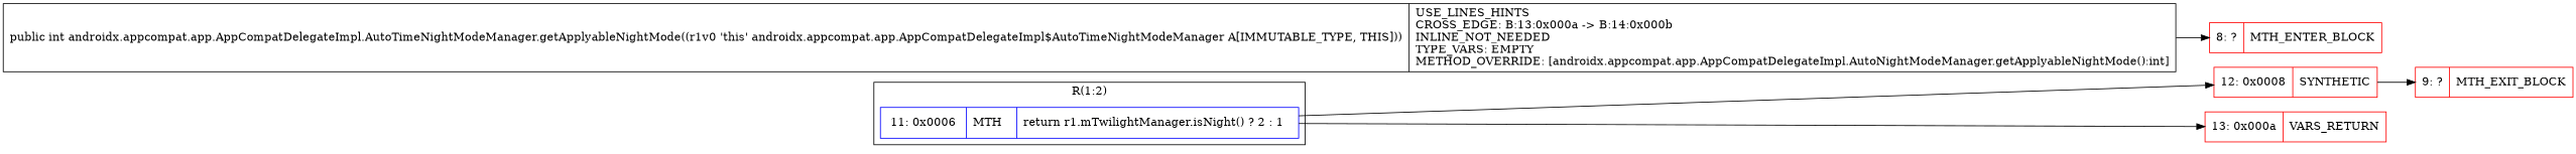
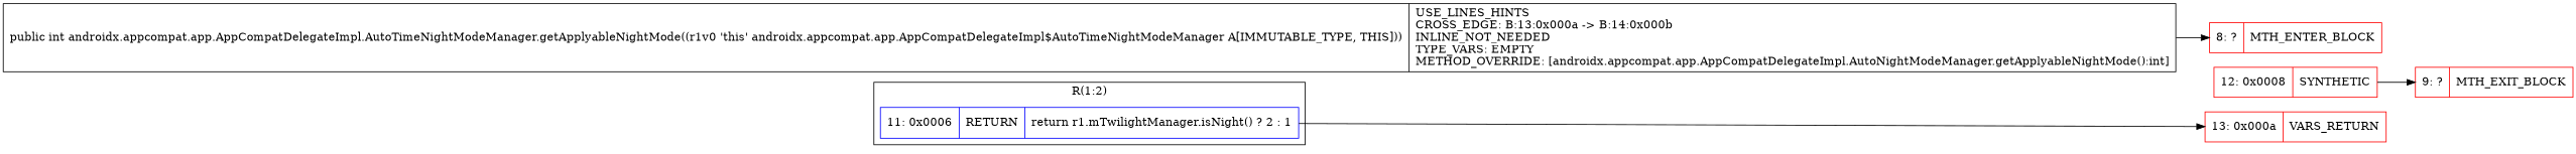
  digraph {
    rankdir=LR
    node [color=red shape=record]
-   n1 [color=blue label="{11\:\ 0x0006|MTH\l|return r1.mTwilightManager.isNight() ? 2 : 1\l}"]
+   n1 [color=blue label="{11\:\ 0x0006|RETURN\l|return r1.mTwilightManager.isNight() ? 2 : 1\l}"]
    n2 [label="{12\:\ 0x0008|SYNTHETIC\l}"]
    n3 [label="{13\:\ 0x000a|VARS_RETURN\l}"]
    n4 [label="{9\:\ ?|MTH_EXIT_BLOCK\l}"]
    n5 [label="{8\:\ ?|MTH_ENTER_BLOCK\l}"]
    n6 [label="{public int androidx.appcompat.app.AppCompatDelegateImpl.AutoTimeNightModeManager.getApplyableNightMode((r1v0 'this' androidx.appcompat.app.AppCompatDelegateImpl$AutoTimeNightModeManager A[IMMUTABLE_TYPE, THIS]))  | USE_LINES_HINTS\lCROSS_EDGE: B:13:0x000a \-\> B:14:0x000b\lINLINE_NOT_NEEDED\lTYPE_VARS: EMPTY\lMETHOD_OVERRIDE: [androidx.appcompat.app.AppCompatDelegateImpl.AutoNightModeManager.getApplyableNightMode():int]\l}" color=""]
    subgraph cluster_1 {
      label="R(1:2)"
      n1
    }
-   n1 -> n2
    n1 -> n3
    n2 -> n4
    n6 -> n5
  }
